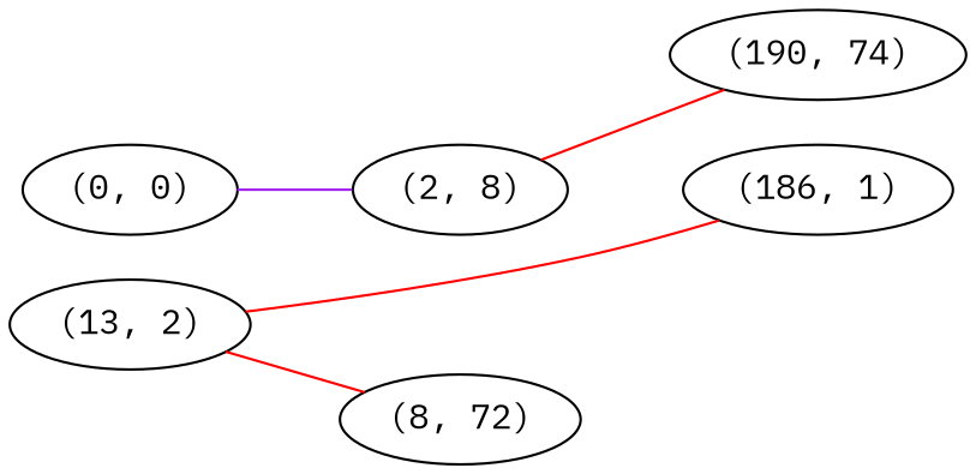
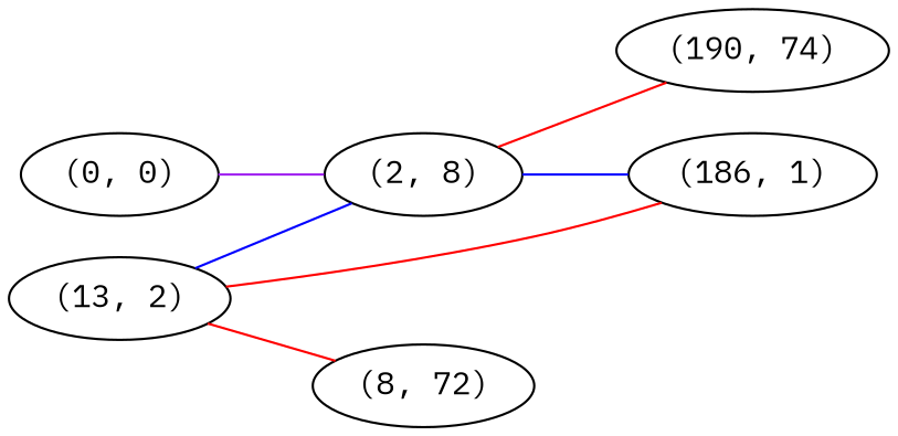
  graph {
    fontname="IBM Plex Mono"
    rankdir=LR
    node [fontname="IBM Plex Mono"]
    edge [color=red fontname="IBM Plex Mono" weight=3]
    "(0, 0)"
    "(2, 8)"
    n3 [label="(186, 1)"]
    "(190, 74)"
    "(13, 2)"
    "(8, 72)"
    "(0, 0)" -- "(2, 8)" [color=purple weight=4]
+   "(2, 8)" -- n3 [color=blue]
    "(2, 8)" -- "(190, 74)" [weight=1]
+   "(13, 2)" -- "(2, 8)" [color=blue]
    "(13, 2)" -- n3 [weight=1]
    "(13, 2)" -- "(8, 72)"
  }
